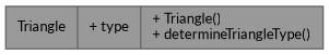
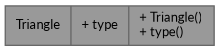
  digraph {
    rankdir=LR
    fontname=Lato
-   n1 [color=gray40 fillcolor=grey60 fontcolor=black fontname=Lato fontsize=10 height=0.2 label="{Triangle\n|+ type\l|+ Triangle()\l+ determineTriangleType()\l}" shape=record style=filled width=0.4]
+   n1 [color=gray40 fillcolor=grey60 fontcolor=black fontname=Lato fontsize=10 height=0.2 label="{Triangle\n|+ type\l|+ Triangle()\l+ type()\l}" shape=record style=filled width=0.4]
  }
